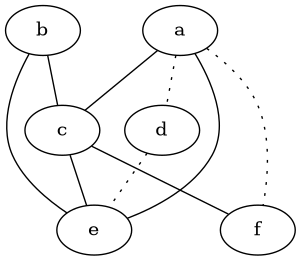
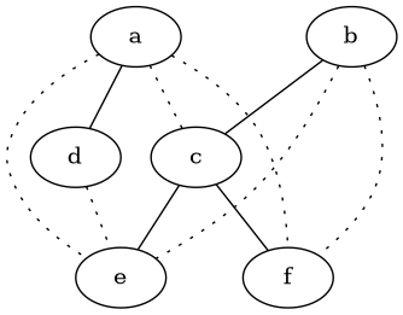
  graph {
    a
    c
    d
    e
    f
    b
-   a -- c
-   a -- d [style=dotted]
-   a -- e
+   a -- c [style=dotted]
+   a -- d
+   a -- e [style=dotted]
    a -- f [style=dotted]
    c -- e [style=solid]
    c -- f
    d -- e [style=dotted]
    b -- c
-   b -- e
+   b -- e [style=dotted]
+   b -- f [style=dotted]
  }
